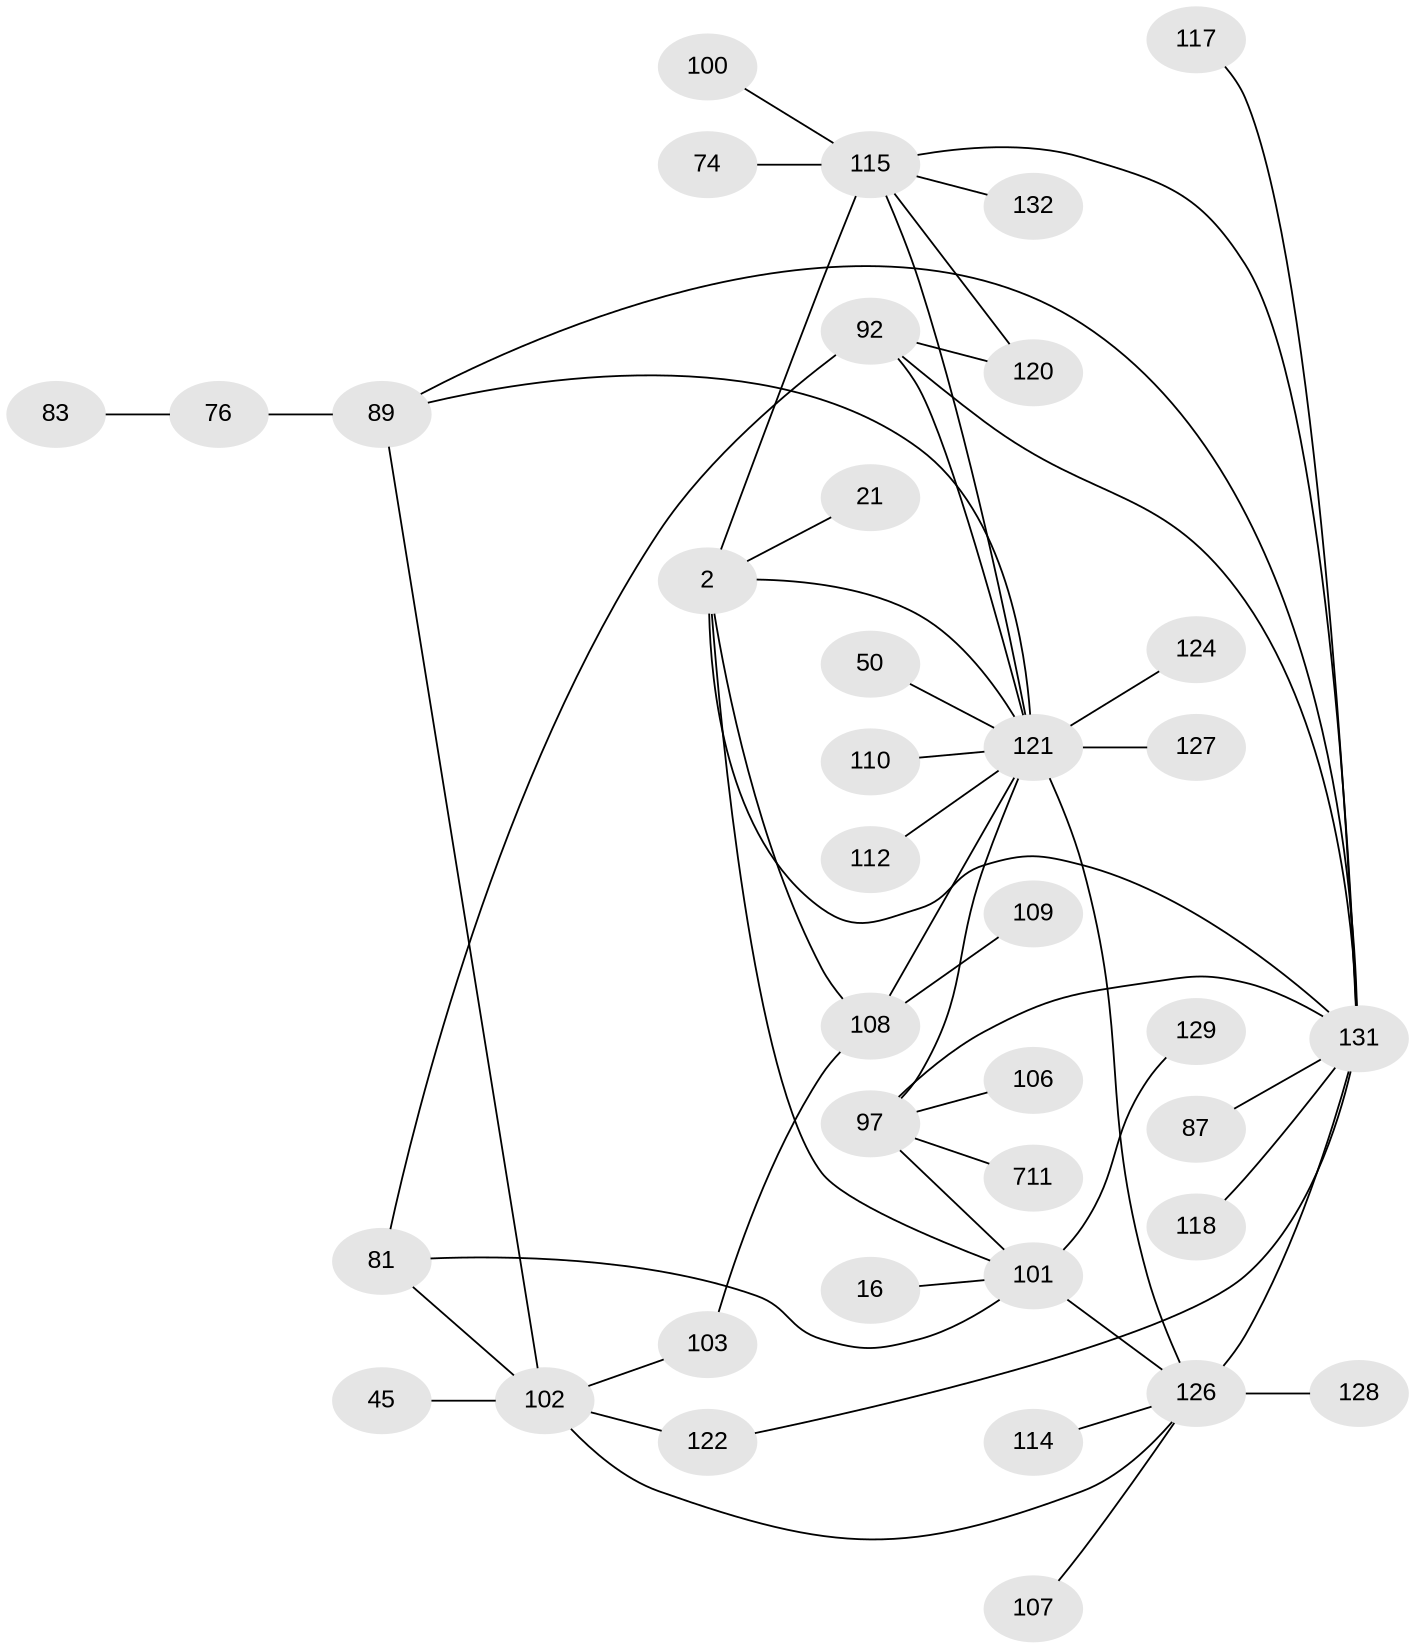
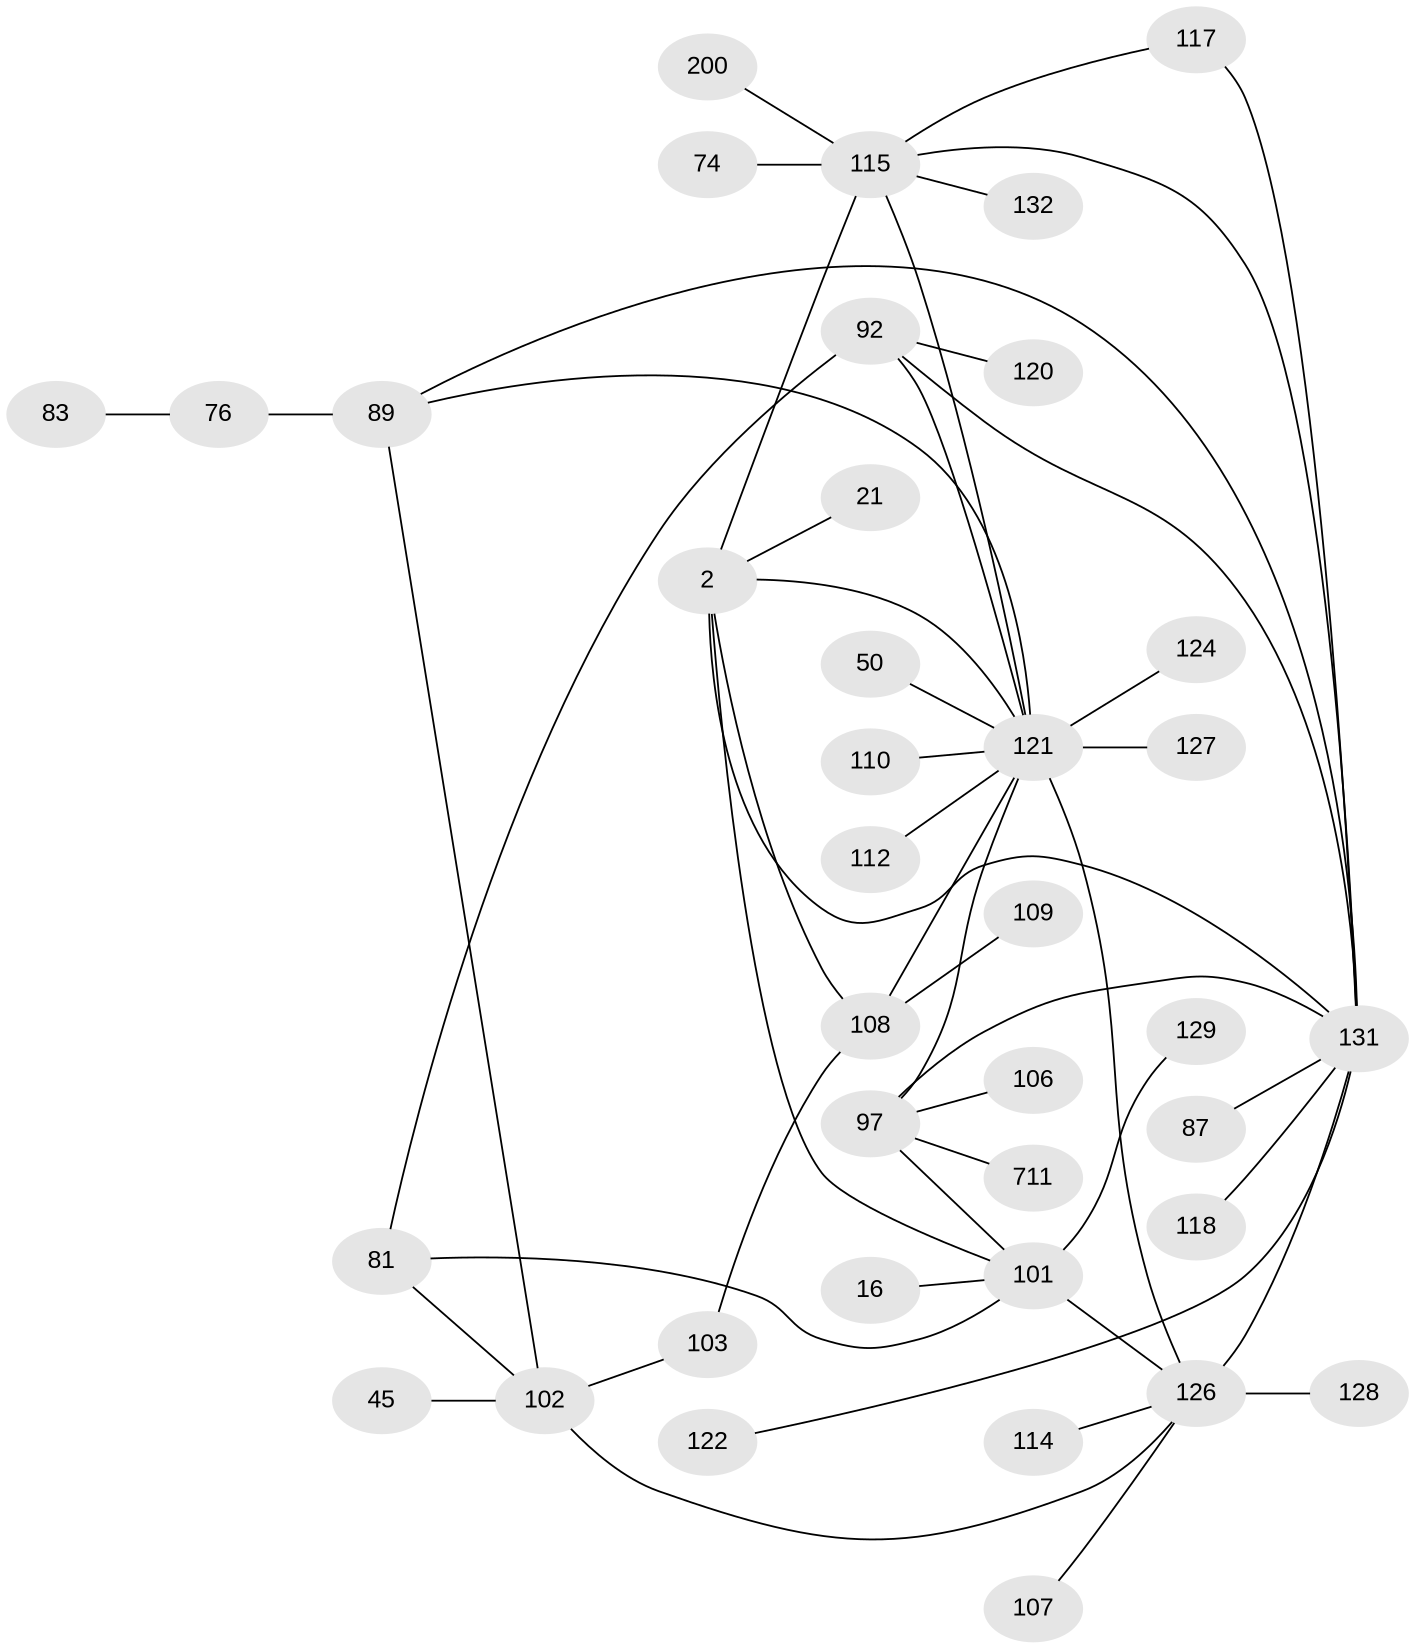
  graph {
    fontname="Liberation Sans"
    rankdir=LR
    node [color=gray90 fontname="Liberation Sans" style=filled]
    edge [fontname="Liberation Sans"]
    2 [super="+1"]
    21
    101 [super="+9+99"]
    n4 [label=108 super="+73+96+39"]
    115 [super="+78+47+93+90"]
    121 [super="+44+86+91+94+79+116"]
    131 [super="+108+130"]
    126 [super="+125+123+85"]
    129 [super="+53"]
    109 [super="+80"]
    120 [super="+82"]
    132
    124
    127
    16 [super="+7"]
    102 [super="+67"]
    103 [super="+25"]
    122
    45
    50
    74
    89 [super="+26+23"]
    76
    81 [super="+66"]
    92 [super="+60"]
    83
    87
    97 [super="+31+75"]
    106
    n30 [label=711]
-   100
+   100 [label=200]
    128
    107 [super="+71"]
    110
    112
    114 [super="+19"]
    117
    118
    2 -- 21
    2 -- 101 [weight=2]
    2 -- n4 [weight=2]
    2 -- 115 [weight=3]
    2 -- 121 [weight=4]
    2 -- 131
    101 -- 126 [weight=3]
    101 -- 129
    n4 -- 121
    n4 -- 109
    115 -- 121
    115 -- 131 [weight=2]
-   115 -- 120
+   115 -- 117
    115 -- 132
    121 -- 126 [weight=5]
    121 -- 124
    121 -- 127
    126 -- 131 [weight=3]
    126 -- 128
    16 -- 101
    102 -- 126 [weight=3]
    102 -- 103
-   102 -- 122
    103 -- n4
    122 -- 131
    45 -- 102
    50 -- 121
    74 -- 115
    89 -- 121 [weight=2]
    89 -- 131
    89 -- 102 [weight=2]
    76 -- 89
    81 -- 101
    81 -- 102
    81 -- 92
    92 -- 121 [weight=2]
    92 -- 131
    92 -- 120
    83 -- 76
    87 -- 131
    97 -- 101
    97 -- 121 [weight=3]
    97 -- 131
    97 -- 106
    97 -- n30
    100 -- 115
    107 -- 126
    110 -- 121
    112 -- 121
    114 -- 126
    117 -- 131
    118 -- 131 [weight=2]
  }
